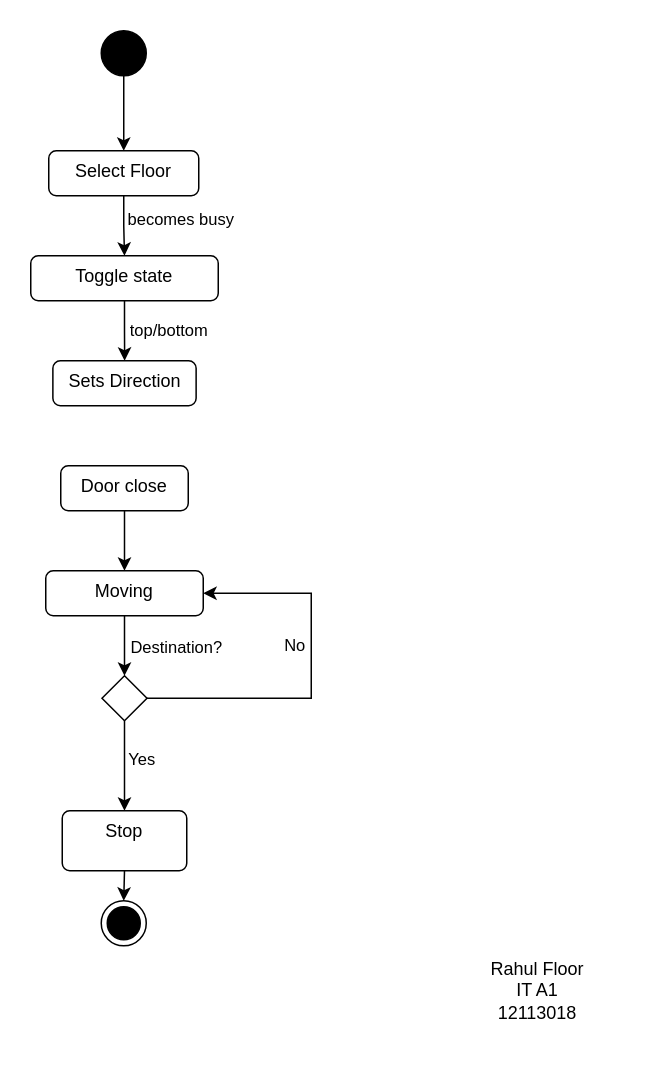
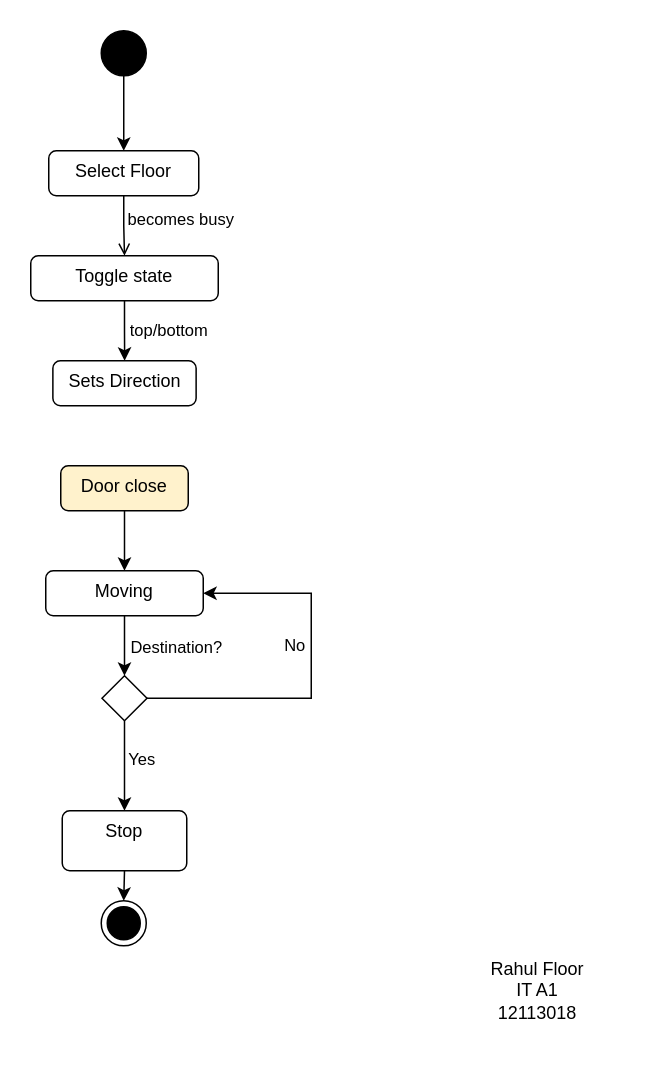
  <mxCell id="0" />
  <mxCell id="1" parent="0" />
  <mxCell id="2" value="" style="ellipse;fillColor=strokeColor;html=1;" vertex="1" parent="1"><mxGeometry x="67" y="20" width="30" height="30" as="geometry" /></mxCell>
  <mxCell id="3" style="edgeStyle=orthogonalEdgeStyle;rounded=0;orthogonalLoop=1;jettySize=auto;html=1;exitX=0.5;exitY=1;exitDx=0;exitDy=0;entryX=0.5;entryY=0;entryDx=0;entryDy=0;" edge="1" parent="1" source="2" target="6"><mxGeometry relative="1" as="geometry" /></mxCell>
- <mxCell id="4" style="edgeStyle=orthogonalEdgeStyle;rounded=0;orthogonalLoop=1;jettySize=auto;html=1;exitX=0.5;exitY=1;exitDx=0;exitDy=0;" edge="1" parent="1" source="6" target="9"><mxGeometry relative="1" as="geometry" /></mxCell>
+ <mxCell id="4" style="edgeStyle=orthogonalEdgeStyle;rounded=0;orthogonalLoop=1;jettySize=auto;html=1;exitX=0.5;exitY=1;exitDx=0;exitDy=0;endArrow=open;" edge="1" parent="1" source="6" target="9"><mxGeometry relative="1" as="geometry" /></mxCell>
  <mxCell id="5" value="becomes busy" style="edgeLabel;html=1;align=center;verticalAlign=middle;resizable=0;points=[];" vertex="1" connectable="0" parent="4"><mxGeometry x="0.055" relative="1" as="geometry"><mxPoint x="37" y="-5" as="offset" /></mxGeometry></mxCell>
  <mxCell id="6" value="Select Floor" style="html=1;align=center;verticalAlign=top;rounded=1;absoluteArcSize=1;arcSize=10;dashed=0;whiteSpace=wrap;" vertex="1" parent="1"><mxGeometry x="32" y="100" width="100" height="30" as="geometry" /></mxCell>
  <mxCell id="7" style="edgeStyle=orthogonalEdgeStyle;rounded=0;orthogonalLoop=1;jettySize=auto;html=1;exitX=0.5;exitY=1;exitDx=0;exitDy=0;" edge="1" parent="1" source="9" target="10"><mxGeometry relative="1" as="geometry"><mxPoint x="82.5" y="250" as="targetPoint" /></mxGeometry></mxCell>
  <mxCell id="8" value="top/bottom" style="edgeLabel;html=1;align=center;verticalAlign=middle;resizable=0;points=[];" vertex="1" connectable="0" parent="7"><mxGeometry x="-0.096" y="-1" relative="1" as="geometry"><mxPoint x="30" y="1" as="offset" /></mxGeometry></mxCell>
  <mxCell id="9" value="Toggle state" style="html=1;align=center;verticalAlign=top;rounded=1;absoluteArcSize=1;arcSize=10;dashed=0;whiteSpace=wrap;" vertex="1" parent="1"><mxGeometry x="20" y="170" width="125" height="30" as="geometry" /></mxCell>
  <mxCell id="10" value="Sets Direction" style="html=1;align=center;verticalAlign=top;rounded=1;absoluteArcSize=1;arcSize=10;dashed=0;whiteSpace=wrap;" vertex="1" parent="1"><mxGeometry x="34.75" y="240" width="95.5" height="30" as="geometry" /></mxCell>
  <mxCell id="11" style="edgeStyle=orthogonalEdgeStyle;rounded=0;orthogonalLoop=1;jettySize=auto;html=1;exitX=0.5;exitY=1;exitDx=0;exitDy=0;entryX=0.5;entryY=0;entryDx=0;entryDy=0;" edge="1" parent="1" source="12" target="22"><mxGeometry relative="1" as="geometry" /></mxCell>
- <mxCell id="12" value="Door close" style="html=1;align=center;verticalAlign=top;rounded=1;absoluteArcSize=1;arcSize=10;dashed=0;whiteSpace=wrap;" vertex="1" parent="1"><mxGeometry x="40" y="310" width="85" height="30" as="geometry" /></mxCell>
+ <mxCell id="12" value="Door close" style="html=1;align=center;verticalAlign=top;rounded=1;absoluteArcSize=1;arcSize=10;dashed=0;whiteSpace=wrap;fillColor=#fff2cc;" vertex="1" parent="1"><mxGeometry x="40" y="310" width="85" height="30" as="geometry" /></mxCell>
  <mxCell id="13" style="edgeStyle=orthogonalEdgeStyle;rounded=0;orthogonalLoop=1;jettySize=auto;html=1;exitX=0.5;exitY=1;exitDx=0;exitDy=0;entryX=0.5;entryY=0;entryDx=0;entryDy=0;" edge="1" parent="1" source="17" target="19"><mxGeometry relative="1" as="geometry" /></mxCell>
  <mxCell id="14" value="Yes" style="edgeLabel;html=1;align=center;verticalAlign=middle;resizable=0;points=[];" vertex="1" connectable="0" parent="13"><mxGeometry x="0.045" y="-4" relative="1" as="geometry"><mxPoint x="15" y="-6" as="offset" /></mxGeometry></mxCell>
  <mxCell id="15" style="edgeStyle=orthogonalEdgeStyle;rounded=0;orthogonalLoop=1;jettySize=auto;html=1;exitX=1;exitY=0.5;exitDx=0;exitDy=0;entryX=1;entryY=0.5;entryDx=0;entryDy=0;" edge="1" parent="1" source="17" target="22"><mxGeometry relative="1" as="geometry"><mxPoint x="185" y="515" as="targetPoint" /><Array as="points"><mxPoint x="207" y="465" /><mxPoint x="207" y="395" /></Array></mxGeometry></mxCell>
  <mxCell id="16" value="No" style="edgeLabel;html=1;align=center;verticalAlign=middle;resizable=0;points=[];" vertex="1" connectable="0" parent="15"><mxGeometry x="-0.195" y="-1" relative="1" as="geometry"><mxPoint x="-3" y="-37" as="offset" /></mxGeometry></mxCell>
  <mxCell id="17" value="" style="rhombus;" vertex="1" parent="1"><mxGeometry x="67.5" y="450" width="30" height="30" as="geometry" /></mxCell>
  <mxCell id="18" style="edgeStyle=orthogonalEdgeStyle;rounded=0;orthogonalLoop=1;jettySize=auto;html=1;exitX=0.5;exitY=1;exitDx=0;exitDy=0;entryX=0.5;entryY=0;entryDx=0;entryDy=0;" edge="1" parent="1" source="19" target="23"><mxGeometry relative="1" as="geometry" /></mxCell>
  <mxCell id="19" value="Stop" style="html=1;align=center;verticalAlign=top;rounded=1;absoluteArcSize=1;arcSize=10;dashed=0;whiteSpace=wrap;" vertex="1" parent="1"><mxGeometry x="41" y="540" width="83" height="40" as="geometry" /></mxCell>
  <mxCell id="20" style="edgeStyle=orthogonalEdgeStyle;rounded=0;orthogonalLoop=1;jettySize=auto;html=1;exitX=0.5;exitY=1;exitDx=0;exitDy=0;entryX=0.5;entryY=0;entryDx=0;entryDy=0;" edge="1" parent="1" source="22" target="17"><mxGeometry relative="1" as="geometry" /></mxCell>
  <mxCell id="21" value="Destination?" style="edgeLabel;html=1;align=center;verticalAlign=middle;resizable=0;points=[];" vertex="1" connectable="0" parent="20"><mxGeometry x="-0.015" y="-2" relative="1" as="geometry"><mxPoint x="36" as="offset" /></mxGeometry></mxCell>
  <mxCell id="22" value="Moving" style="html=1;align=center;verticalAlign=top;rounded=1;absoluteArcSize=1;arcSize=10;dashed=0;whiteSpace=wrap;" vertex="1" parent="1"><mxGeometry x="30" y="380" width="105" height="30" as="geometry" /></mxCell>
  <mxCell id="23" value="" style="ellipse;html=1;shape=endState;fillColor=strokeColor;" vertex="1" parent="1"><mxGeometry x="67" y="600" width="30" height="30" as="geometry" /></mxCell>
  <mxCell id="24" value="Rahul Floor&lt;br&gt;IT A1&lt;br&gt;12113018" style="text;html=1;strokeColor=none;fillColor=none;align=center;verticalAlign=middle;whiteSpace=wrap;rounded=0;" vertex="1" parent="1"><mxGeometry x="298" y="630" width="120" height="60" as="geometry" /></mxCell>
